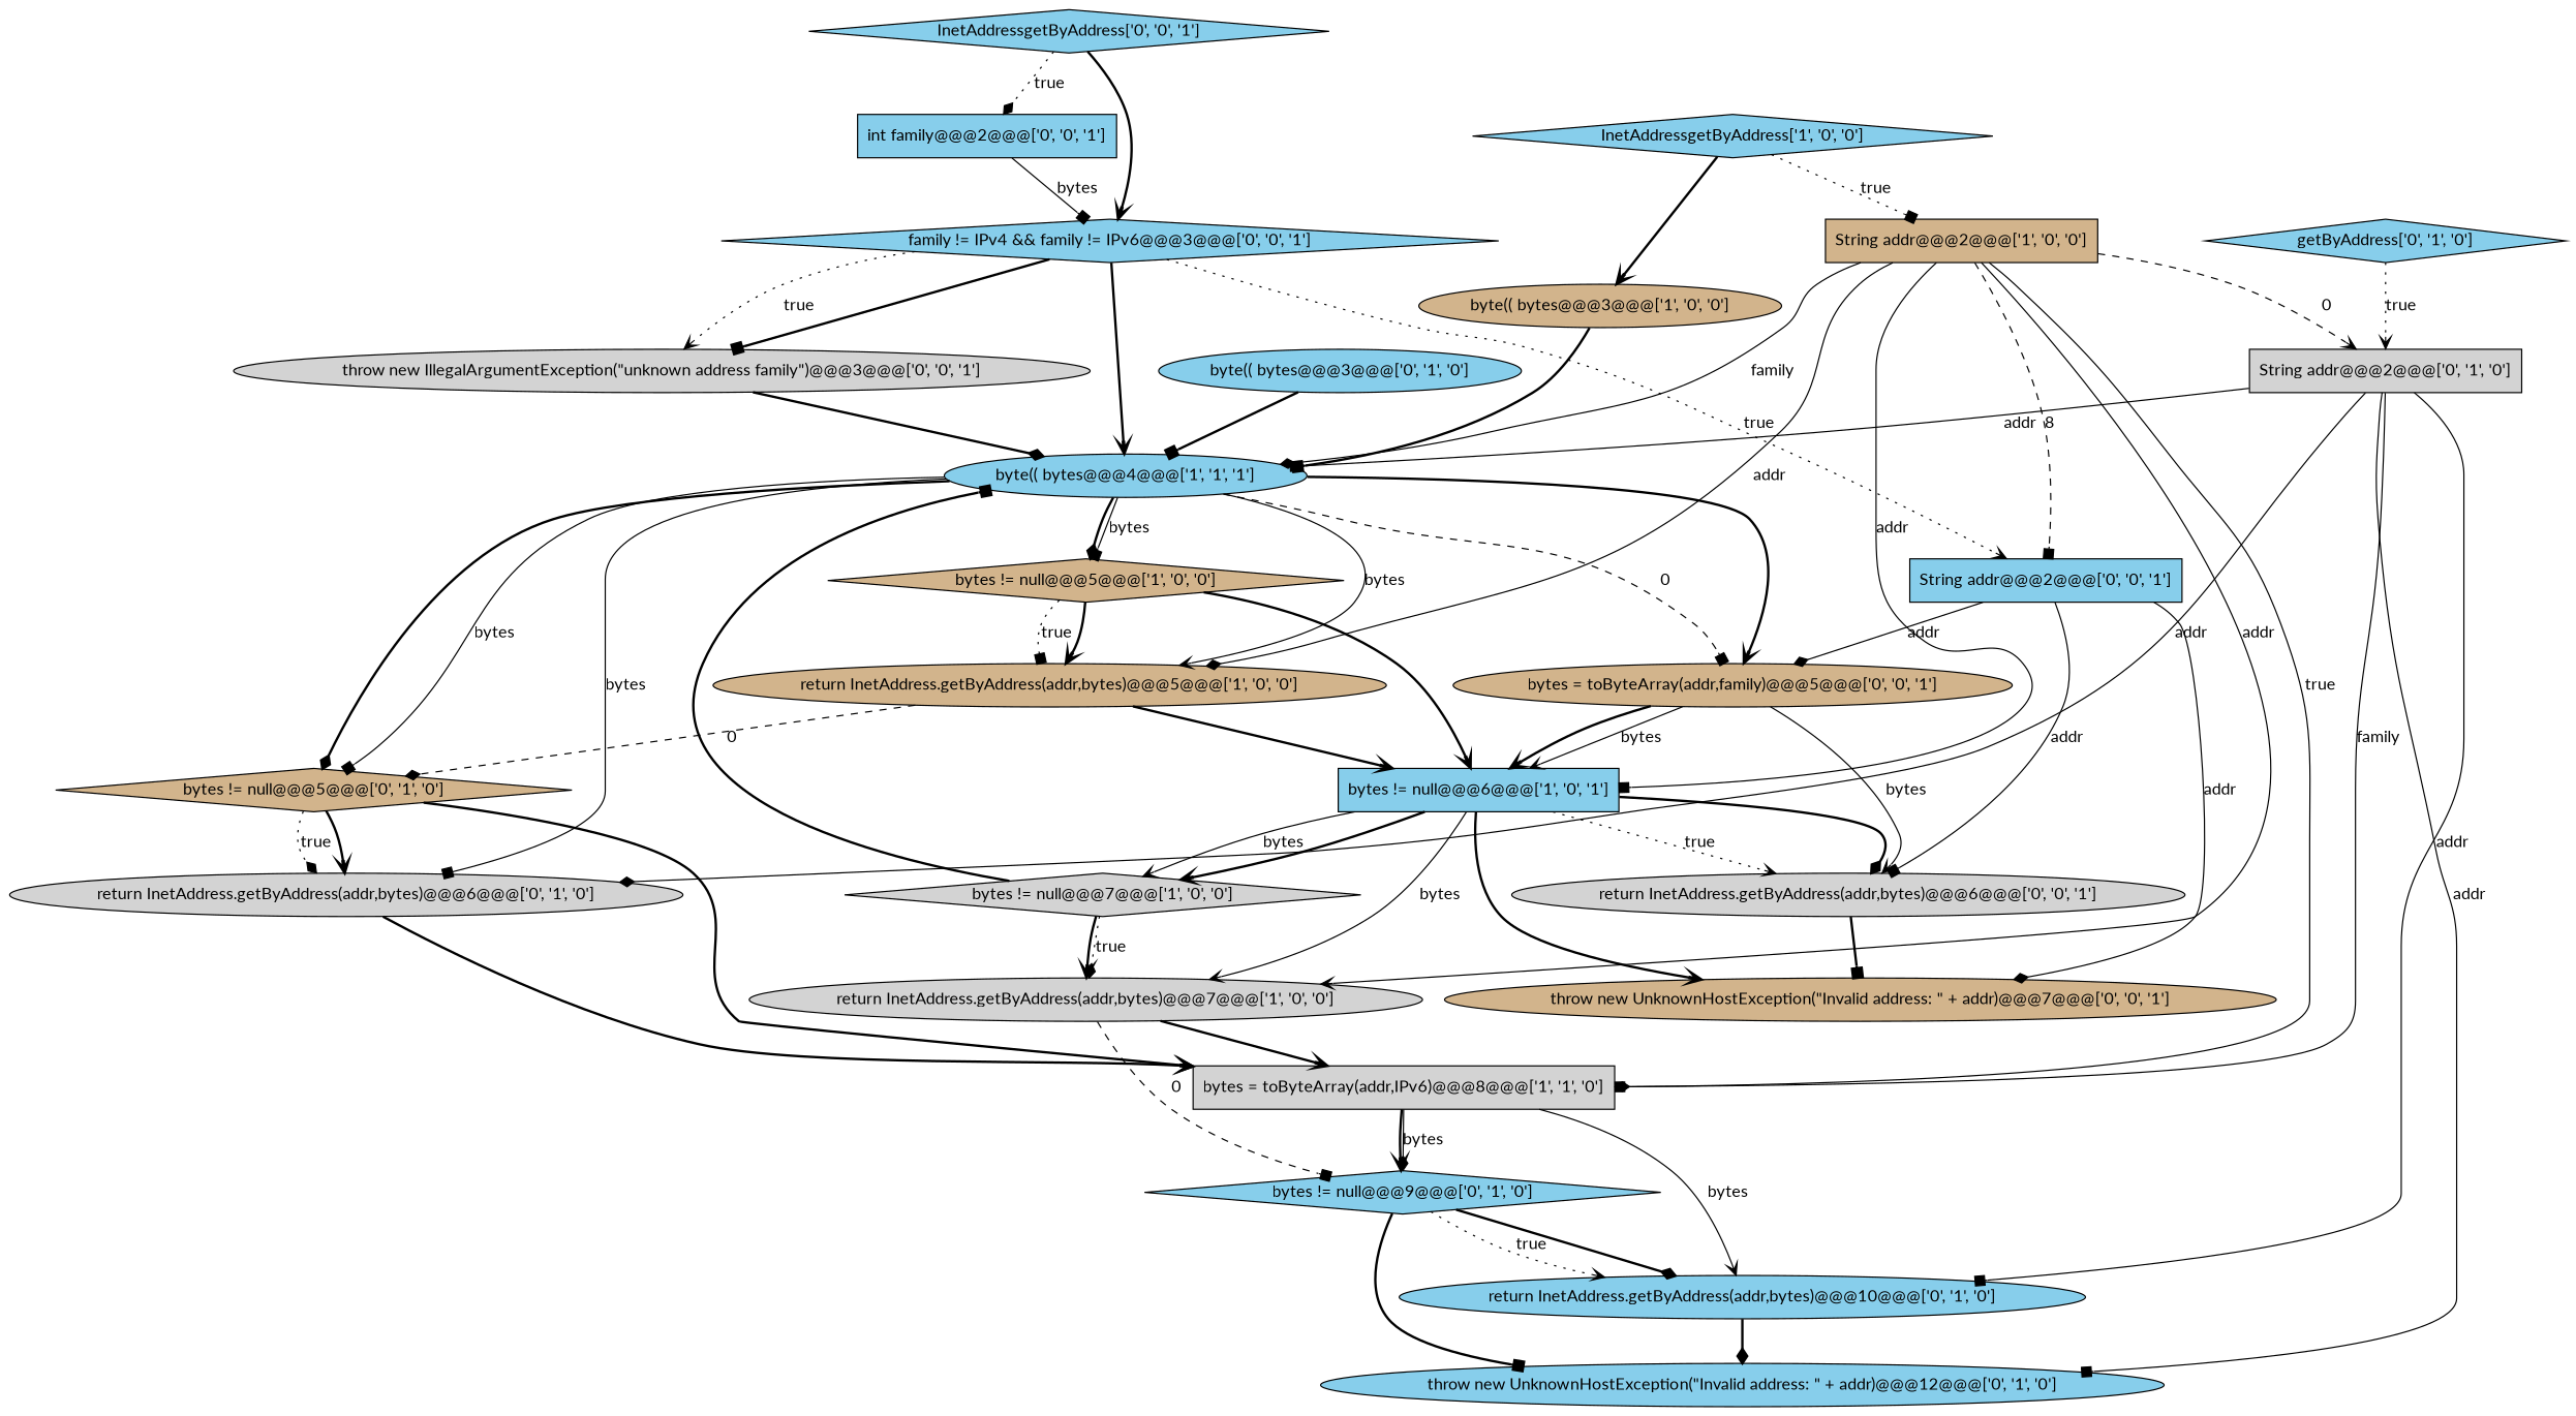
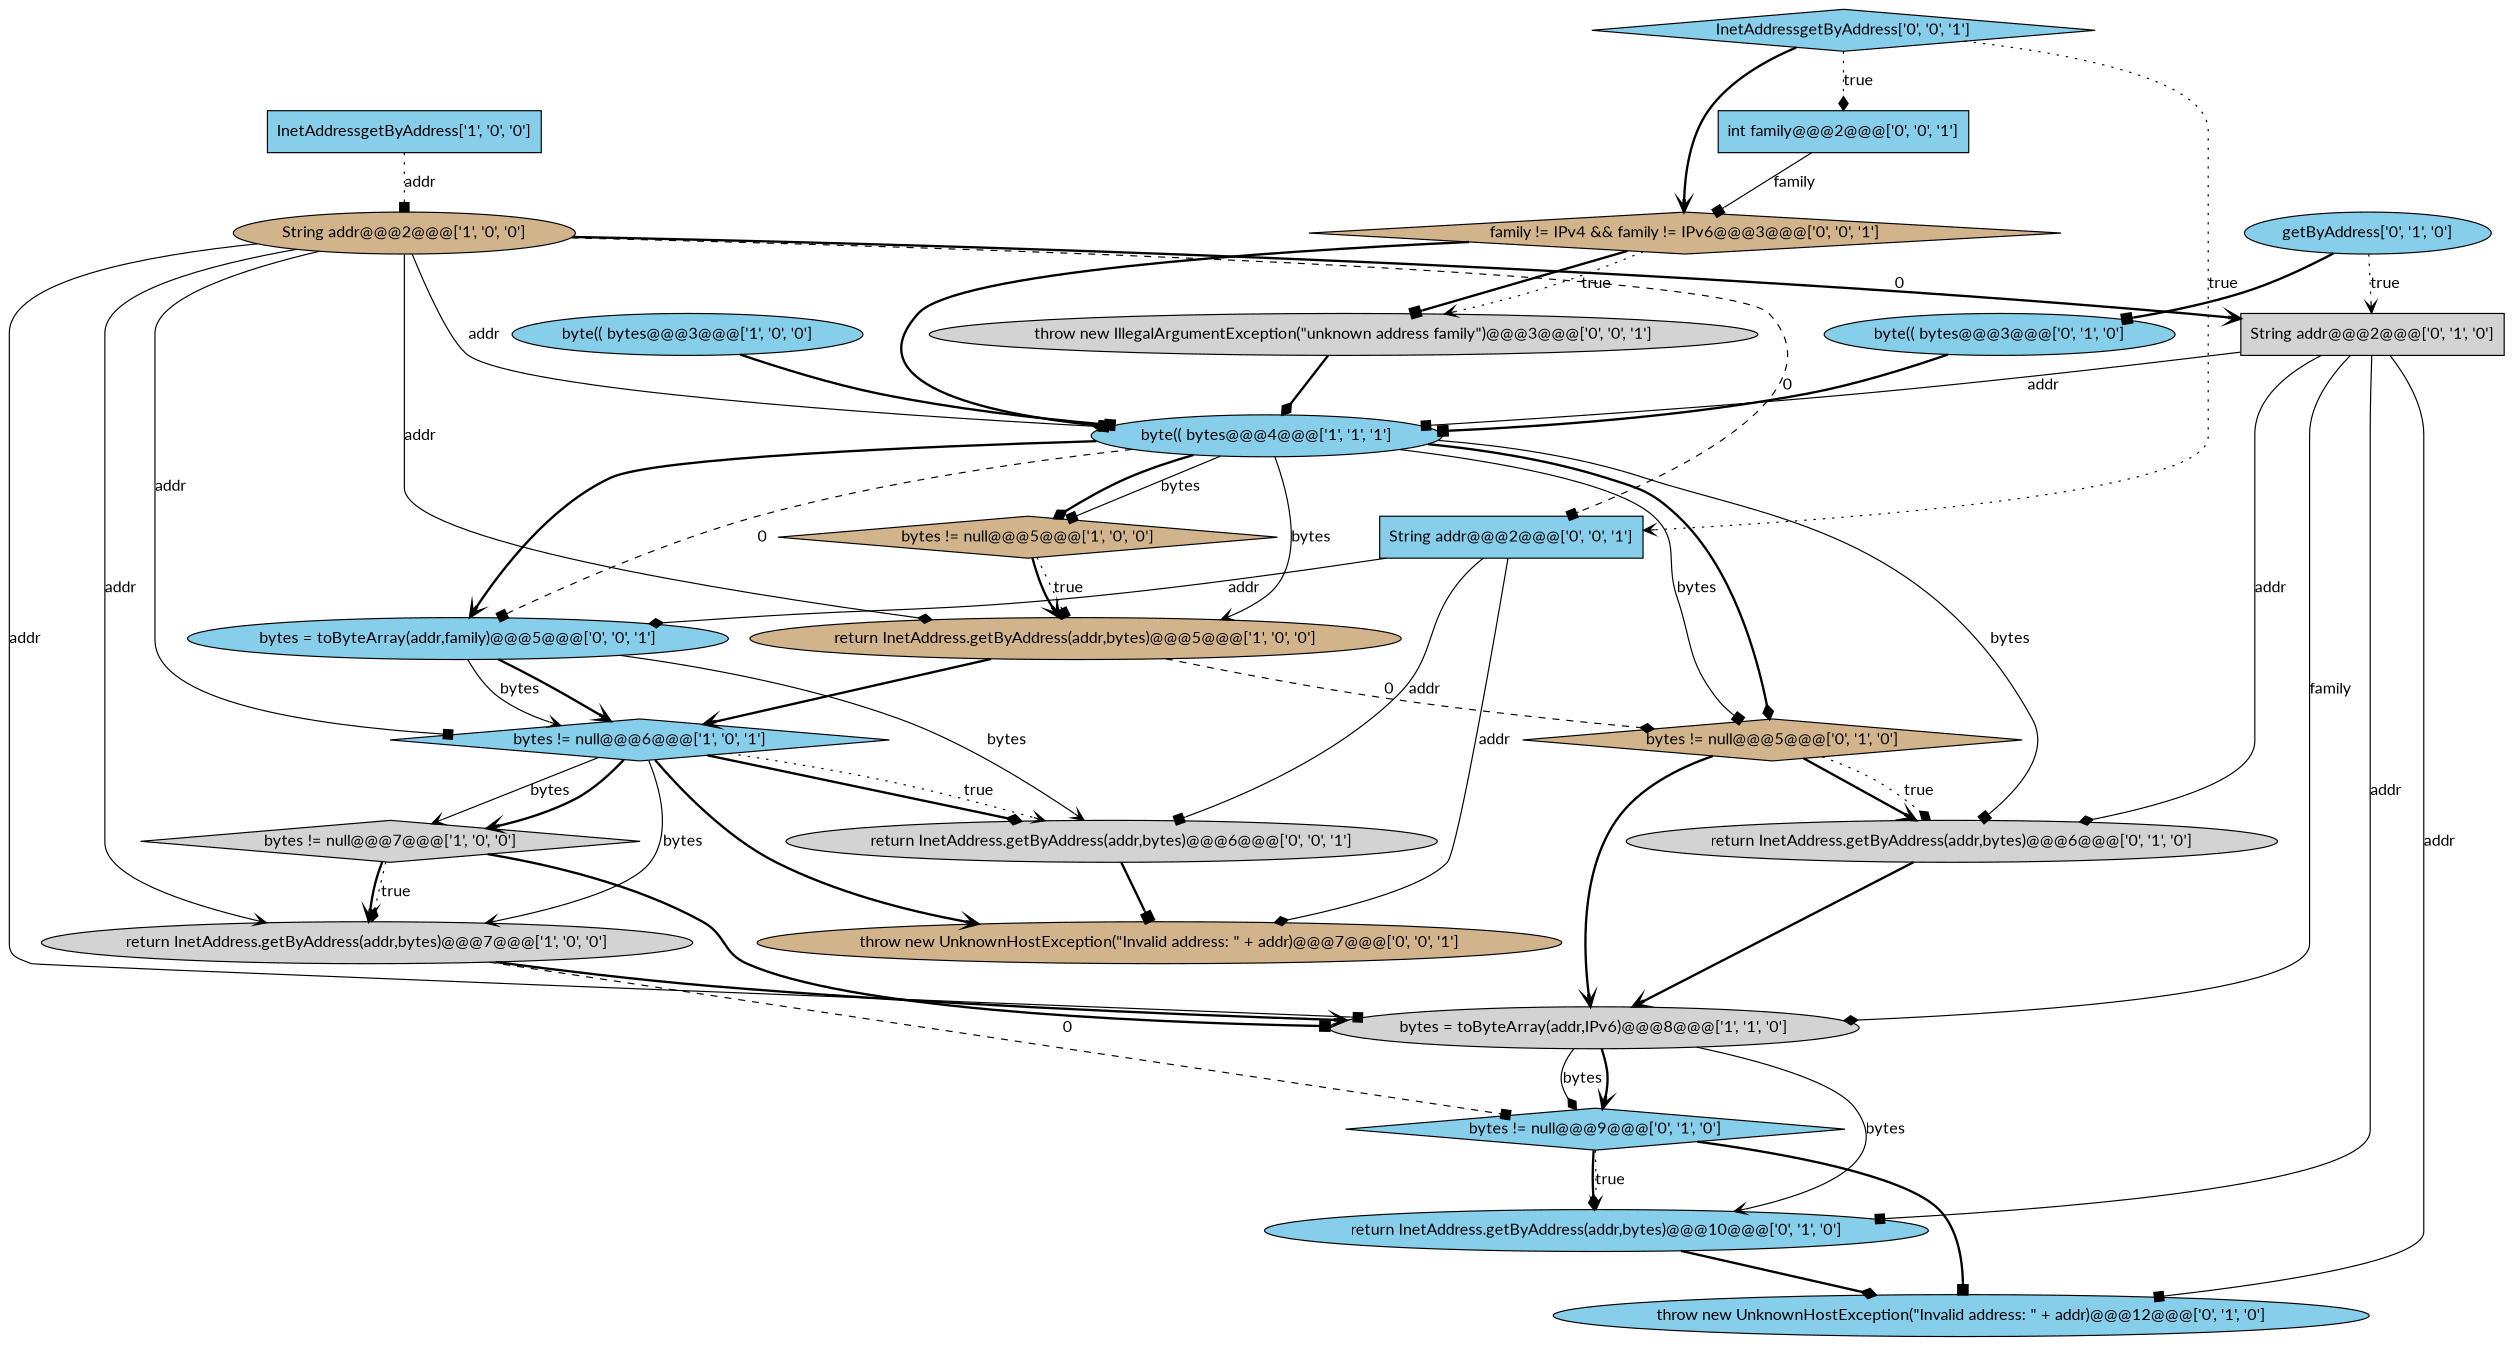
  digraph {
    fontname=Lato
    node [fillcolor=skyblue fontname=Lato shape=ellipse style=filled]
    edge [arrowhead=vee fontname=Lato style=bold]
-   n1 [label="InetAddressgetByAddress['1', '0', '0']" shape=diamond]
-   n2 [fillcolor=tan label="byte(( bytes@@@3@@@['1', '0', '0']"]
-   n3 [fillcolor=tan label="String addr@@@2@@@['1', '0', '0']" shape=box]
+   n1 [label="InetAddressgetByAddress['1', '0', '0']" shape=box]
+   n2 [label="byte(( bytes@@@3@@@['1', '0', '0']"]
+   n3 [fillcolor=tan label="String addr@@@2@@@['1', '0', '0']"]
    n4 [label="byte(( bytes@@@4@@@['1', '1', '1']"]
    n5 [label="String addr@@@2@@@['0', '0', '1']" shape=box]
-   n6 [fillcolor=lightgrey label="bytes = toByteArray(addr,IPv6)@@@8@@@['1', '1', '0']" shape=box]
+   n6 [fillcolor=lightgrey label="bytes = toByteArray(addr,IPv6)@@@8@@@['1', '1', '0']"]
    n7 [fillcolor=lightgrey label="String addr@@@2@@@['0', '1', '0']" shape=box]
    n8 [fillcolor=lightgrey label="return InetAddress.getByAddress(addr,bytes)@@@7@@@['1', '0', '0']"]
-   n9 [label="bytes != null@@@6@@@['1', '0', '1']" shape=box]
+   n9 [label="bytes != null@@@6@@@['1', '0', '1']" shape=diamond]
    n10 [fillcolor=tan label="return InetAddress.getByAddress(addr,bytes)@@@5@@@['1', '0', '0']"]
-   n11 [fillcolor=tan label="bytes = toByteArray(addr,family)@@@5@@@['0', '0', '1']"]
+   n11 [label="bytes = toByteArray(addr,family)@@@5@@@['0', '0', '1']"]
    n12 [fillcolor=lightgrey label="return InetAddress.getByAddress(addr,bytes)@@@6@@@['0', '0', '1']"]
    n13 [fillcolor=tan label="throw new UnknownHostException(\"Invalid address: \" + addr)@@@7@@@['0', '0', '1']"]
    n14 [label="byte(( bytes@@@3@@@['0', '1', '0']"]
    n15 [fillcolor=lightgrey label="return InetAddress.getByAddress(addr,bytes)@@@6@@@['0', '1', '0']"]
    n16 [fillcolor=tan label="bytes != null@@@5@@@['1', '0', '0']" shape=diamond]
    n17 [fillcolor=tan label="bytes != null@@@5@@@['0', '1', '0']" shape=diamond]
    n18 [label="throw new UnknownHostException(\"Invalid address: \" + addr)@@@12@@@['0', '1', '0']"]
    n19 [label="bytes != null@@@9@@@['0', '1', '0']" shape=diamond]
    n20 [label="return InetAddress.getByAddress(addr,bytes)@@@10@@@['0', '1', '0']"]
-   n21 [label="getByAddress['0', '1', '0']" shape=diamond]
+   n21 [label="getByAddress['0', '1', '0']"]
    n22 [fillcolor=lightgrey label="bytes != null@@@7@@@['1', '0', '0']" shape=diamond]
    n23 [label="int family@@@2@@@['0', '0', '1']" shape=box]
-   n24 [label="family != IPv4 && family != IPv6@@@3@@@['0', '0', '1']" shape=diamond]
+   n24 [fillcolor=tan label="family != IPv4 && family != IPv6@@@3@@@['0', '0', '1']" shape=diamond]
    n25 [fillcolor=lightgrey label="throw new IllegalArgumentException(\"unknown address family\")@@@3@@@['0', '0', '1']"]
    n26 [label="InetAddressgetByAddress['0', '0', '1']" shape=diamond]
-   n1 -> n2
-   n1 -> n3 [arrowhead=box label=true style=dotted]
+   n1 -> n3 [arrowhead=box label=addr style=dotted]
    n2 -> n4 [arrowhead=box]
-   n3 -> n4 [arrowhead=diamond label=family style=solid]
-   n3 -> n5 [arrowhead=box label=8 style=dashed]
-   n3 -> n6 [arrowhead=box label=true style=solid]
-   n3 -> n7 [label=0 style=dashed]
+   n3 -> n4 [arrowhead=diamond label=addr style=solid]
+   n3 -> n5 [arrowhead=box label=0 style=dashed]
+   n3 -> n6 [arrowhead=box label=addr style=solid]
+   n3 -> n7 [label=0]
    n3 -> n8 [label=addr style=solid]
    n3 -> n9 [arrowhead=box label=addr style=solid]
    n3 -> n10 [arrowhead=diamond label=addr style=solid]
    n4 -> n10 [label=bytes style=solid]
    n4 -> n11
    n4 -> n11 [arrowhead=box label=0 style=dashed]
    n4 -> n15 [arrowhead=box label=bytes style=solid]
    n4 -> n16 [arrowhead=box label=bytes style=solid]
    n4 -> n16 [arrowhead=diamond]
    n4 -> n17 [arrowhead=box label=bytes style=solid]
    n4 -> n17 [arrowhead=diamond]
    n5 -> n11 [arrowhead=diamond label=addr style=solid]
    n5 -> n12 [arrowhead=box label=addr style=solid]
    n5 -> n13 [arrowhead=diamond label=addr style=solid]
    n6 -> n19
    n6 -> n19 [arrowhead=diamond label=bytes style=solid]
    n6 -> n20 [label=bytes style=solid]
    n7 -> n4 [arrowhead=box label=addr style=solid]
    n7 -> n6 [arrowhead=diamond label=family style=solid]
    n7 -> n15 [arrowhead=diamond label=addr style=solid]
    n7 -> n18 [arrowhead=box label=addr style=solid]
    n7 -> n20 [arrowhead=box label=addr style=solid]
    n8 -> n6
    n8 -> n19 [arrowhead=box label=0 style=dashed]
    n9 -> n8 [label=bytes style=solid]
    n9 -> n12 [arrowhead=diamond]
    n9 -> n12 [label=true style=dotted]
    n9 -> n13
    n9 -> n22 [label=bytes style=solid]
    n9 -> n22
    n10 -> n9
    n10 -> n17 [arrowhead=diamond label=0 style=dashed]
    n11 -> n9 [label=bytes style=solid]
    n11 -> n9
    n11 -> n12 [label=bytes style=solid]
    n12 -> n13 [arrowhead=box]
    n14 -> n4 [arrowhead=box]
    n15 -> n6
-   n16 -> n9
    n16 -> n10
    n16 -> n10 [arrowhead=box label=true style=dotted]
    n17 -> n6
    n17 -> n15
    n17 -> n15 [arrowhead=diamond label=true style=dotted]
    n19 -> n18 [arrowhead=box]
    n19 -> n20 [arrowhead=diamond]
    n19 -> n20 [label=true style=dotted]
    n20 -> n18 [arrowhead=diamond]
    n21 -> n7 [label=true style=dotted]
-   n22 -> n4 [arrowhead=box]
+   n21 -> n14 [arrowhead=box]
+   n22 -> n6 [arrowhead=box]
    n22 -> n8 [arrowhead=diamond label=true style=dotted]
    n22 -> n8
-   n23 -> n24 [arrowhead=box label=bytes style=solid]
-   n24 -> n4
+   n23 -> n24 [arrowhead=box label=family style=solid]
+   n24 -> n4 [arrowhead=box]
    n24 -> n25 [arrowhead=box]
    n24 -> n25 [label=true style=dotted]
    n25 -> n4 [arrowhead=diamond]
-   n24 -> n5 [label=true style=dotted]
+   n26 -> n5 [label=true style=dotted]
    n26 -> n23 [arrowhead=diamond label=true style=dotted]
    n26 -> n24
  }
